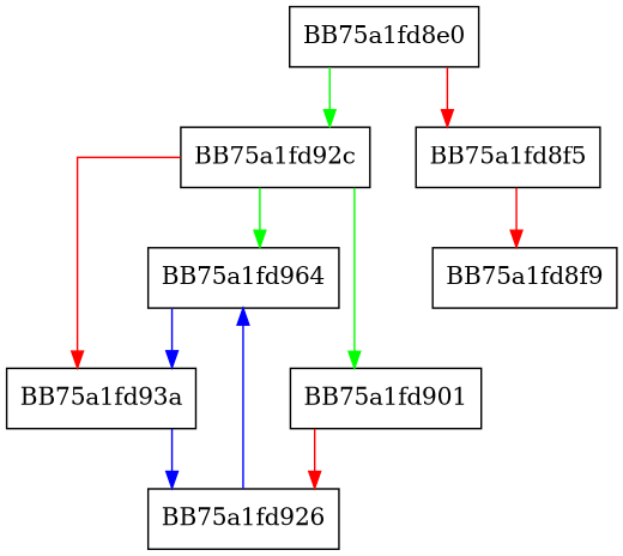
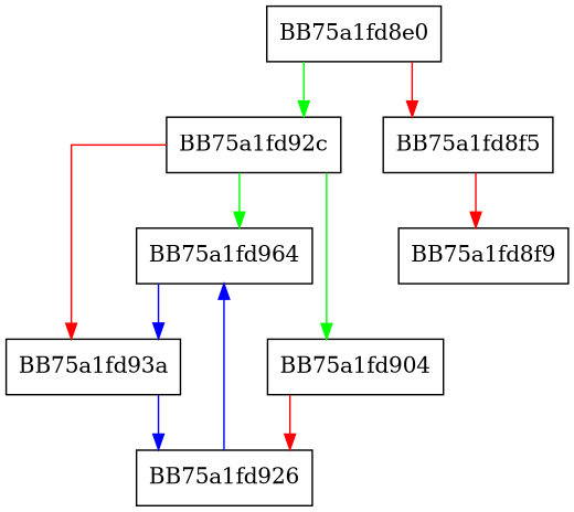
  digraph {
    splines=ortho
    node [shape=box]
    edge [color=red]
    BB75a1fd8e0
    BB75a1fd92c
    BB75a1fd8f5
    BB75a1fd964
    BB75a1fd93a
-   BB75a1fd904 [label=BB75a1fd901]
+   BB75a1fd904
    BB75a1fd8f9
    BB75a1fd926
    BB75a1fd8e0 -> BB75a1fd92c [color=green]
    BB75a1fd8e0 -> BB75a1fd8f5
    BB75a1fd92c -> BB75a1fd964 [color=green]
    BB75a1fd92c -> BB75a1fd93a
    BB75a1fd92c -> BB75a1fd904 [color=green]
    BB75a1fd8f5 -> BB75a1fd8f9
    BB75a1fd964 -> BB75a1fd93a [color=blue]
    BB75a1fd93a -> BB75a1fd926 [color=blue]
    BB75a1fd904 -> BB75a1fd926
    BB75a1fd926 -> BB75a1fd964 [color=blue]
  }
